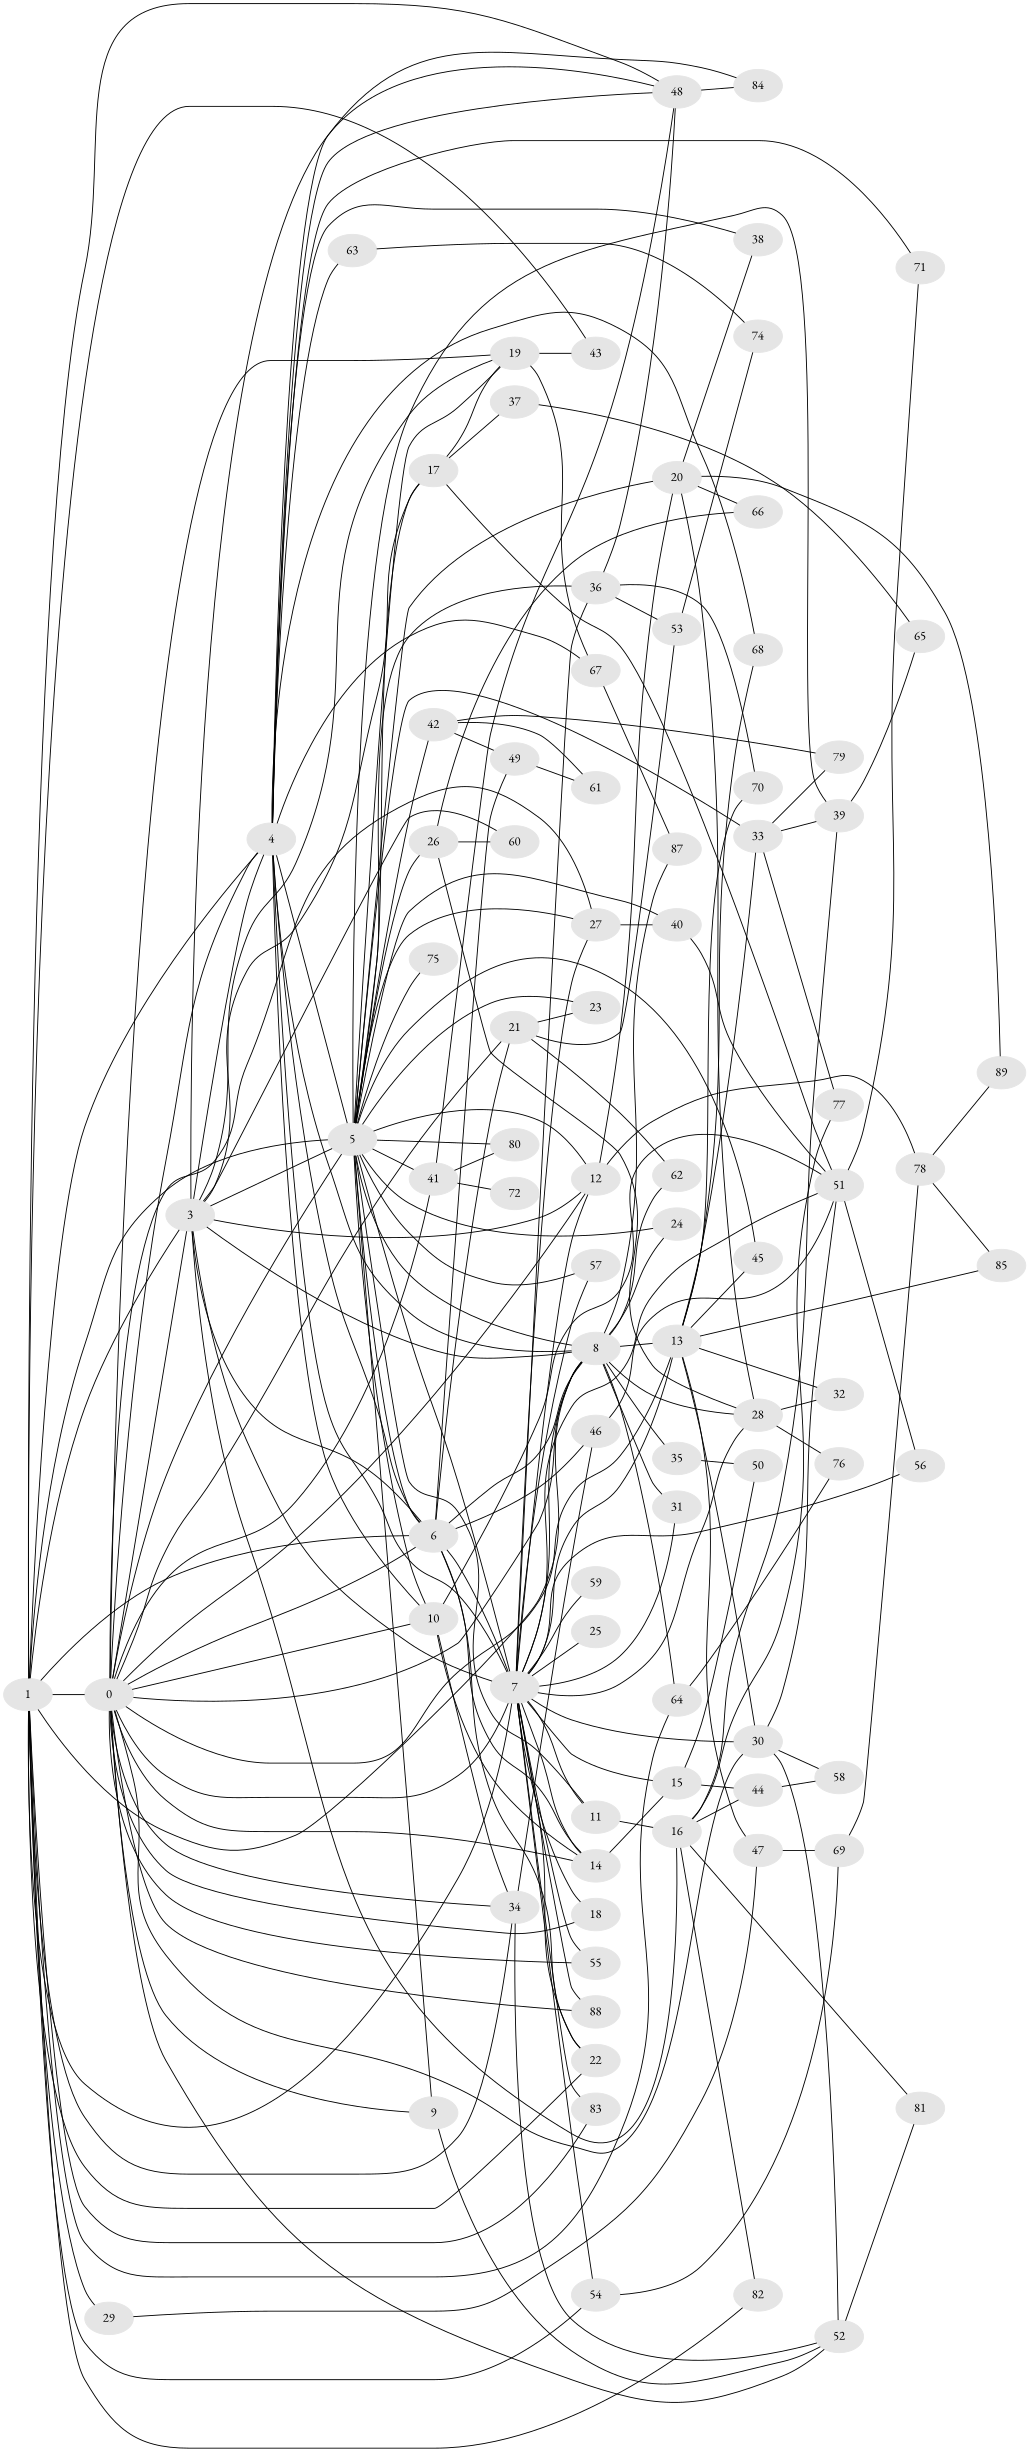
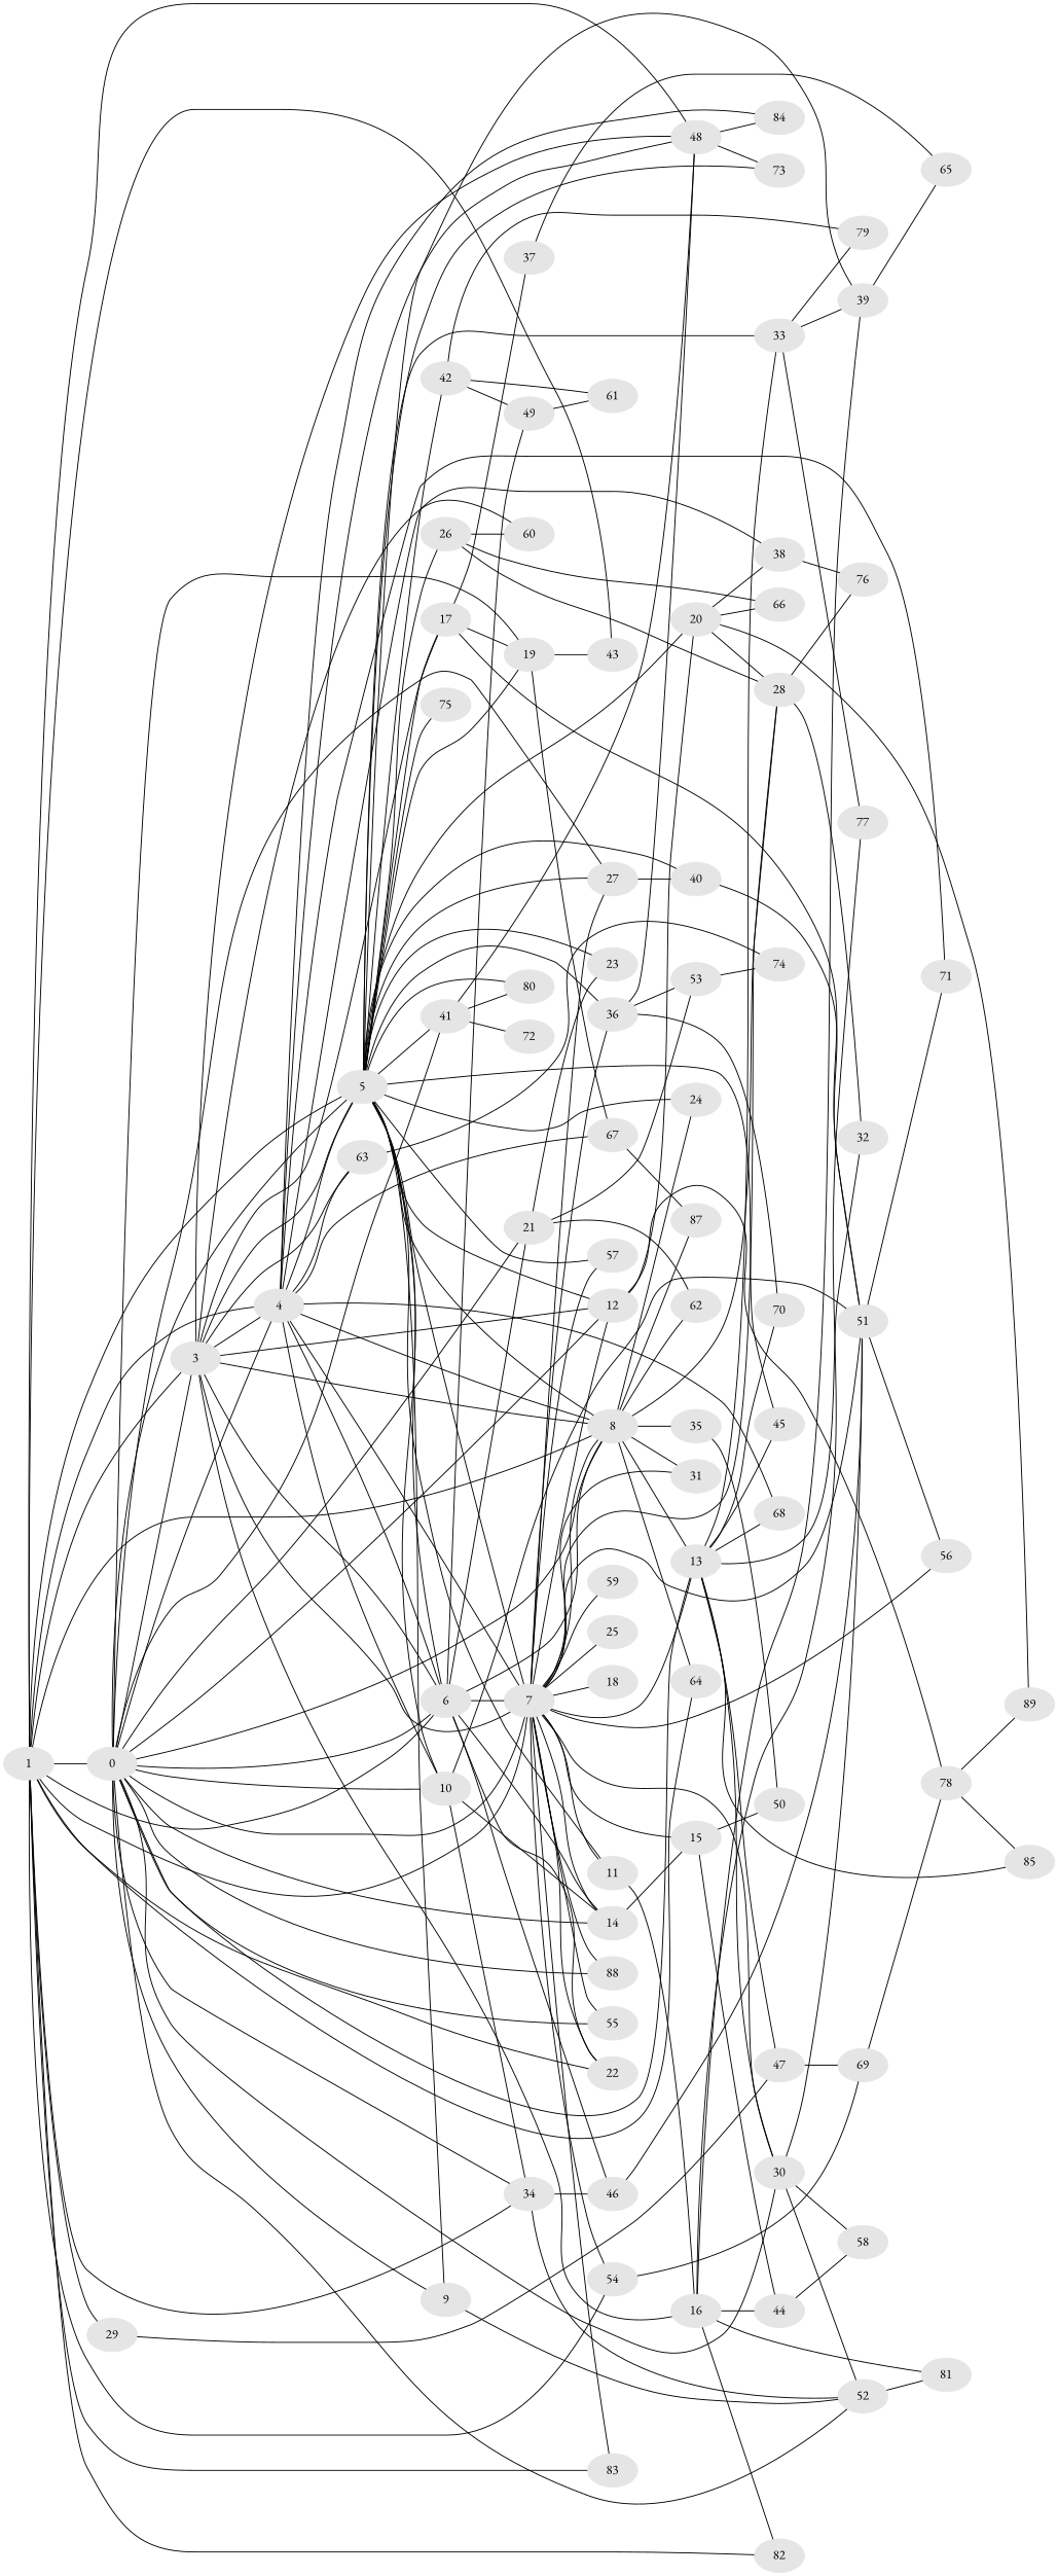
  graph {
    fontname="EB Garamond"
    rankdir=LR
    node [color=gray90 fontname="EB Garamond" style=filled]
    edge [fontname="EB Garamond" weight=1.0]
    n1 [label=0]
    1
    3
    4
    5
    6
    7
    8
    22
    29
    43
    48
    54
    64
    82
    83
    34
    19
    9
    10
    12
    13
    14
    18
    21
    27
    30
    41
    52
    55
    88
    16
    17
    60
    63
    38
    67
    68
    71
    84
    11
    20
    23
    24
    26
    33
    36
    39
    40
    42
    45
    57
+   73
    75
    80
    46
    49
    15
    25
    28
    31
    51
    56
    59
    35
    62
    87
    47
    69
    76
    78
    32
    70
    85
    53
    58
    72
    81
    44
    77
    37
    74
    66
    89
    79
    65
    61
    50
    n1 -- 3
    n1 -- 4
    n1 -- 5 [weight=3.0]
    n1 -- 6
    n1 -- 7
    n1 -- 8
    n1 -- 34
    n1 -- 19
    n1 -- 9
    n1 -- 10
    n1 -- 12
    n1 -- 13
    n1 -- 14 [weight=2.0]
-   n1 -- 18
    n1 -- 21
    n1 -- 27
    n1 -- 30
    n1 -- 41
    n1 -- 52
    n1 -- 55
    n1 -- 88
    1 -- n1 [weight=2.0]
    1 -- 3 [weight=2.0]
    1 -- 4 [weight=3.0]
    1 -- 5 [weight=4.0]
    1 -- 6 [weight=2.0]
    1 -- 7 [weight=3.0]
    1 -- 8 [weight=2.0]
    1 -- 22
    1 -- 29 [weight=2.0]
    1 -- 43
    1 -- 48
    1 -- 54
    1 -- 64
    1 -- 82
    1 -- 83
    1 -- 34
    3 -- 4 [weight=3.0]
    3 -- 5 [weight=2.0]
    3 -- 6
    3 -- 7 [weight=2.0]
    3 -- 8
    3 -- 48
    3 -- 12
    3 -- 16
    3 -- 17
    3 -- 60
-   3 -- 19
+   3 -- 63
    4 -- 5 [weight=2.0]
    4 -- 6
    4 -- 7
    4 -- 8
    4 -- 48
    4 -- 10
    4 -- 63
    4 -- 38
    4 -- 67
    4 -- 68
    4 -- 71
    4 -- 84
    5 -- 6 [weight=2.0]
    5 -- 7 [weight=2.0]
    5 -- 8 [weight=2.0]
    5 -- 19
    5 -- 9
    5 -- 10
    5 -- 12
    5 -- 27
    5 -- 41
    5 -- 17
    5 -- 11
    5 -- 20
    5 -- 23
    5 -- 24 [weight=2.0]
    5 -- 26
    5 -- 33
    5 -- 36
    5 -- 39
    5 -- 40 [weight=2.0]
    5 -- 42 [weight=2.0]
    5 -- 45
    5 -- 57 [weight=2.0]
+   5 -- 73
    5 -- 75
    5 -- 80
    6 -- 7
    6 -- 8
    6 -- 22
    6 -- 14
    6 -- 21
    6 -- 46
    6 -- 49
    7 -- 8 [weight=2.0]
    7 -- 22 [weight=2.0]
    7 -- 54
    7 -- 83
    7 -- 12
    7 -- 13
    7 -- 14
    7 -- 18
    7 -- 27
    7 -- 30
    7 -- 55
    7 -- 88
    7 -- 11
    7 -- 36 [weight=2.0]
    7 -- 57
    7 -- 15
    7 -- 25
    7 -- 28
    7 -- 31
    7 -- 51
    7 -- 56
    7 -- 59
    8 -- 64
    8 -- 13
    8 -- 24
    8 -- 28
    8 -- 31
    8 -- 35
    8 -- 62
    8 -- 87
    29 -- 47
    48 -- 84
+   48 -- 73
    54 -- 69
-   64 -- 76
+   38 -- 76
    34 -- 52
    34 -- 46
    19 -- 43
    19 -- 67
    9 -- 52
    10 -- 34
    10 -- 14
    10 -- 51
    12 -- 20
    12 -- 78
    13 -- 30
    13 -- 68
    13 -- 33
    13 -- 45
    13 -- 47
    13 -- 32
    13 -- 70
    13 -- 85
    14 -- 15
    21 -- 23
    21 -- 62
    21 -- 53
    27 -- 40 [weight=2.0]
    30 -- 52
    30 -- 51
    30 -- 58
    41 -- 48
    41 -- 80
    41 -- 72
    52 -- 81
    16 -- 82
    16 -- 39
    16 -- 81
    16 -- 44
    16 -- 77
    17 -- 19
    17 -- 51
    17 -- 37
    63 -- 74
    67 -- 87
    11 -- 16
    20 -- 38
    20 -- 28
    20 -- 66
    20 -- 89
    26 -- 60
    26 -- 28
    26 -- 66
    33 -- 39
    33 -- 77
    33 -- 79
    36 -- 48
    36 -- 70
    36 -- 53
    39 -- 65
    40 -- 51
    42 -- 49
    42 -- 79
    42 -- 61
    46 -- 51
    49 -- 61
    15 -- 44
    15 -- 50
    28 -- 76
    28 -- 32
    51 -- 71
    51 -- 56
    35 -- 50
    47 -- 69
    69 -- 78
    78 -- 85
    78 -- 89
    53 -- 74
    44 -- 58
    37 -- 65
  }
